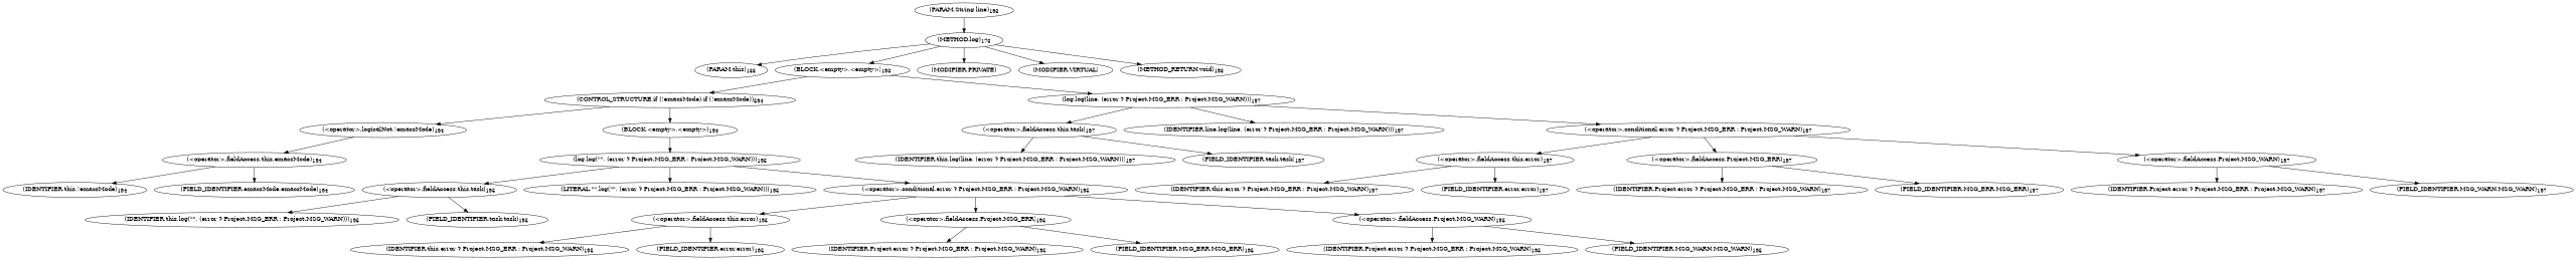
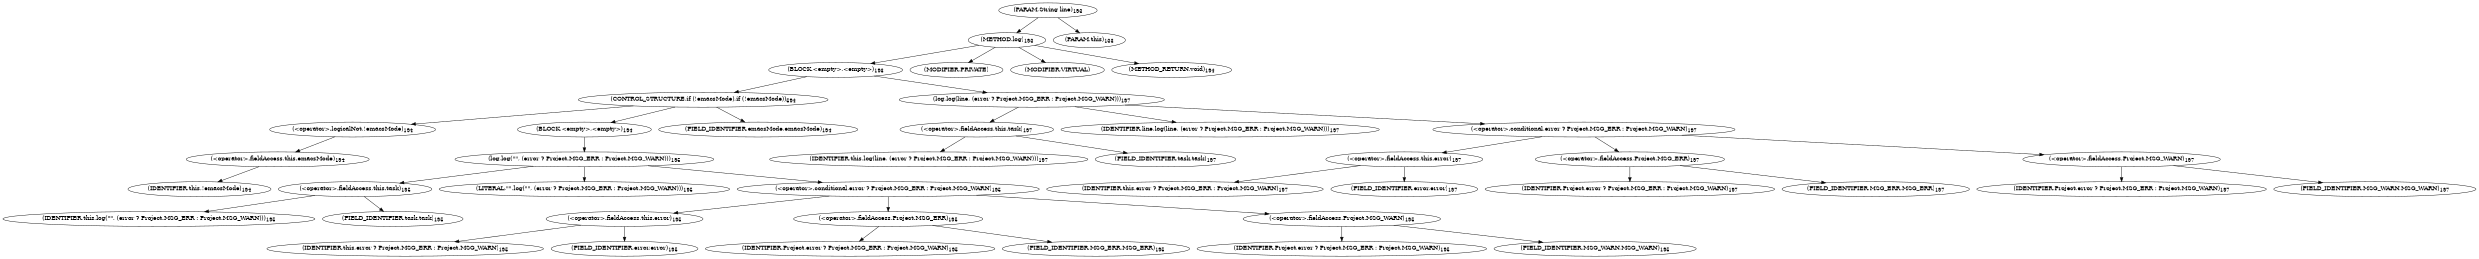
  digraph {
-   n1 [label=<(METHOD,log)<SUB>173</SUB>>]
+   n1 [label=<(METHOD,log)<SUB>193</SUB>>]
    n2 [label=<(PARAM,this)<SUB>133</SUB>>]
    n3 [label=<(BLOCK,&lt;empty&gt;,&lt;empty&gt;)<SUB>193</SUB>>]
    n4 [label=<(MODIFIER,PRIVATE)>]
    n5 [label=<(MODIFIER,VIRTUAL)>]
-   n6 [label=<(METHOD_RETURN,void)<SUB>193</SUB>>]
+   n6 [label=<(METHOD_RETURN,void)<SUB>194</SUB>>]
    n7 [label=<(PARAM,String line)<SUB>193</SUB>>]
    n8 [label=<(CONTROL_STRUCTURE,if (!emacsMode),if (!emacsMode))<SUB>594</SUB>>]
    n9 [label=<(log,log(line, (error ? Project.MSG_ERR : Project.MSG_WARN)))<SUB>197</SUB>>]
    n10 [label=<(&lt;operator&gt;.logicalNot,!emacsMode)<SUB>194</SUB>>]
    n11 [label=<(BLOCK,&lt;empty&gt;,&lt;empty&gt;)<SUB>194</SUB>>]
    n12 [label=<(&lt;operator&gt;.fieldAccess,this.task)<SUB>197</SUB>>]
    n13 [label=<(IDENTIFIER,line,log(line, (error ? Project.MSG_ERR : Project.MSG_WARN)))<SUB>197</SUB>>]
    n14 [label=<(&lt;operator&gt;.conditional,error ? Project.MSG_ERR : Project.MSG_WARN)<SUB>197</SUB>>]
    n15 [label=<(&lt;operator&gt;.fieldAccess,this.emacsMode)<SUB>194</SUB>>]
    n16 [label=<(log,log(&quot;&quot;, (error ? Project.MSG_ERR : Project.MSG_WARN)))<SUB>195</SUB>>]
    n17 [label=<(IDENTIFIER,this,!emacsMode)<SUB>194</SUB>>]
    n18 [label=<(FIELD_IDENTIFIER,emacsMode,emacsMode)<SUB>194</SUB>>]
    n19 [label=<(&lt;operator&gt;.fieldAccess,this.task)<SUB>195</SUB>>]
    n20 [label=<(LITERAL,&quot;&quot;,log(&quot;&quot;, (error ? Project.MSG_ERR : Project.MSG_WARN)))<SUB>195</SUB>>]
    n21 [label=<(&lt;operator&gt;.conditional,error ? Project.MSG_ERR : Project.MSG_WARN)<SUB>195</SUB>>]
    n22 [label=<(IDENTIFIER,this,log(&quot;&quot;, (error ? Project.MSG_ERR : Project.MSG_WARN)))<SUB>195</SUB>>]
    n23 [label=<(FIELD_IDENTIFIER,task,task)<SUB>195</SUB>>]
    n24 [label=<(&lt;operator&gt;.fieldAccess,this.error)<SUB>195</SUB>>]
    n25 [label=<(&lt;operator&gt;.fieldAccess,Project.MSG_ERR)<SUB>195</SUB>>]
    n26 [label=<(&lt;operator&gt;.fieldAccess,Project.MSG_WARN)<SUB>195</SUB>>]
    n27 [label=<(IDENTIFIER,this,error ? Project.MSG_ERR : Project.MSG_WARN)<SUB>195</SUB>>]
    n28 [label=<(FIELD_IDENTIFIER,error,error)<SUB>195</SUB>>]
    n29 [label=<(IDENTIFIER,Project,error ? Project.MSG_ERR : Project.MSG_WARN)<SUB>195</SUB>>]
    n30 [label=<(FIELD_IDENTIFIER,MSG_ERR,MSG_ERR)<SUB>195</SUB>>]
    n31 [label=<(IDENTIFIER,Project,error ? Project.MSG_ERR : Project.MSG_WARN)<SUB>195</SUB>>]
    n32 [label=<(FIELD_IDENTIFIER,MSG_WARN,MSG_WARN)<SUB>195</SUB>>]
    n33 [label=<(IDENTIFIER,this,log(line, (error ? Project.MSG_ERR : Project.MSG_WARN)))<SUB>197</SUB>>]
    n34 [label=<(FIELD_IDENTIFIER,task,task)<SUB>197</SUB>>]
    n35 [label=<(&lt;operator&gt;.fieldAccess,this.error)<SUB>197</SUB>>]
    n36 [label=<(&lt;operator&gt;.fieldAccess,Project.MSG_ERR)<SUB>197</SUB>>]
    n37 [label=<(&lt;operator&gt;.fieldAccess,Project.MSG_WARN)<SUB>197</SUB>>]
    n38 [label=<(IDENTIFIER,this,error ? Project.MSG_ERR : Project.MSG_WARN)<SUB>197</SUB>>]
    n39 [label=<(FIELD_IDENTIFIER,error,error)<SUB>197</SUB>>]
    n40 [label=<(IDENTIFIER,Project,error ? Project.MSG_ERR : Project.MSG_WARN)<SUB>197</SUB>>]
    n41 [label=<(FIELD_IDENTIFIER,MSG_ERR,MSG_ERR)<SUB>197</SUB>>]
    n42 [label=<(IDENTIFIER,Project,error ? Project.MSG_ERR : Project.MSG_WARN)<SUB>197</SUB>>]
    n43 [label=<(FIELD_IDENTIFIER,MSG_WARN,MSG_WARN)<SUB>197</SUB>>]
-   n1 -> n2
+   n7 -> n2
    n1 -> n3
    n1 -> n4
    n1 -> n5
    n1 -> n6
    n3 -> n8
    n3 -> n9
    n7 -> n1
    n8 -> n10
    n8 -> n11
    n9 -> n12
    n9 -> n13
    n9 -> n14
    n10 -> n15
    n11 -> n16
    n12 -> n33
    n12 -> n34
    n14 -> n35
    n14 -> n36
    n14 -> n37
    n15 -> n17
-   n15 -> n18
+   n8 -> n18
    n16 -> n19
    n16 -> n20
    n16 -> n21
    n19 -> n22
    n19 -> n23
    n21 -> n24
    n21 -> n25
    n21 -> n26
    n24 -> n27
    n24 -> n28
    n25 -> n29
    n25 -> n30
    n26 -> n31
    n26 -> n32
    n35 -> n38
    n35 -> n39
    n36 -> n40
    n36 -> n41
    n37 -> n42
    n37 -> n43
  }
